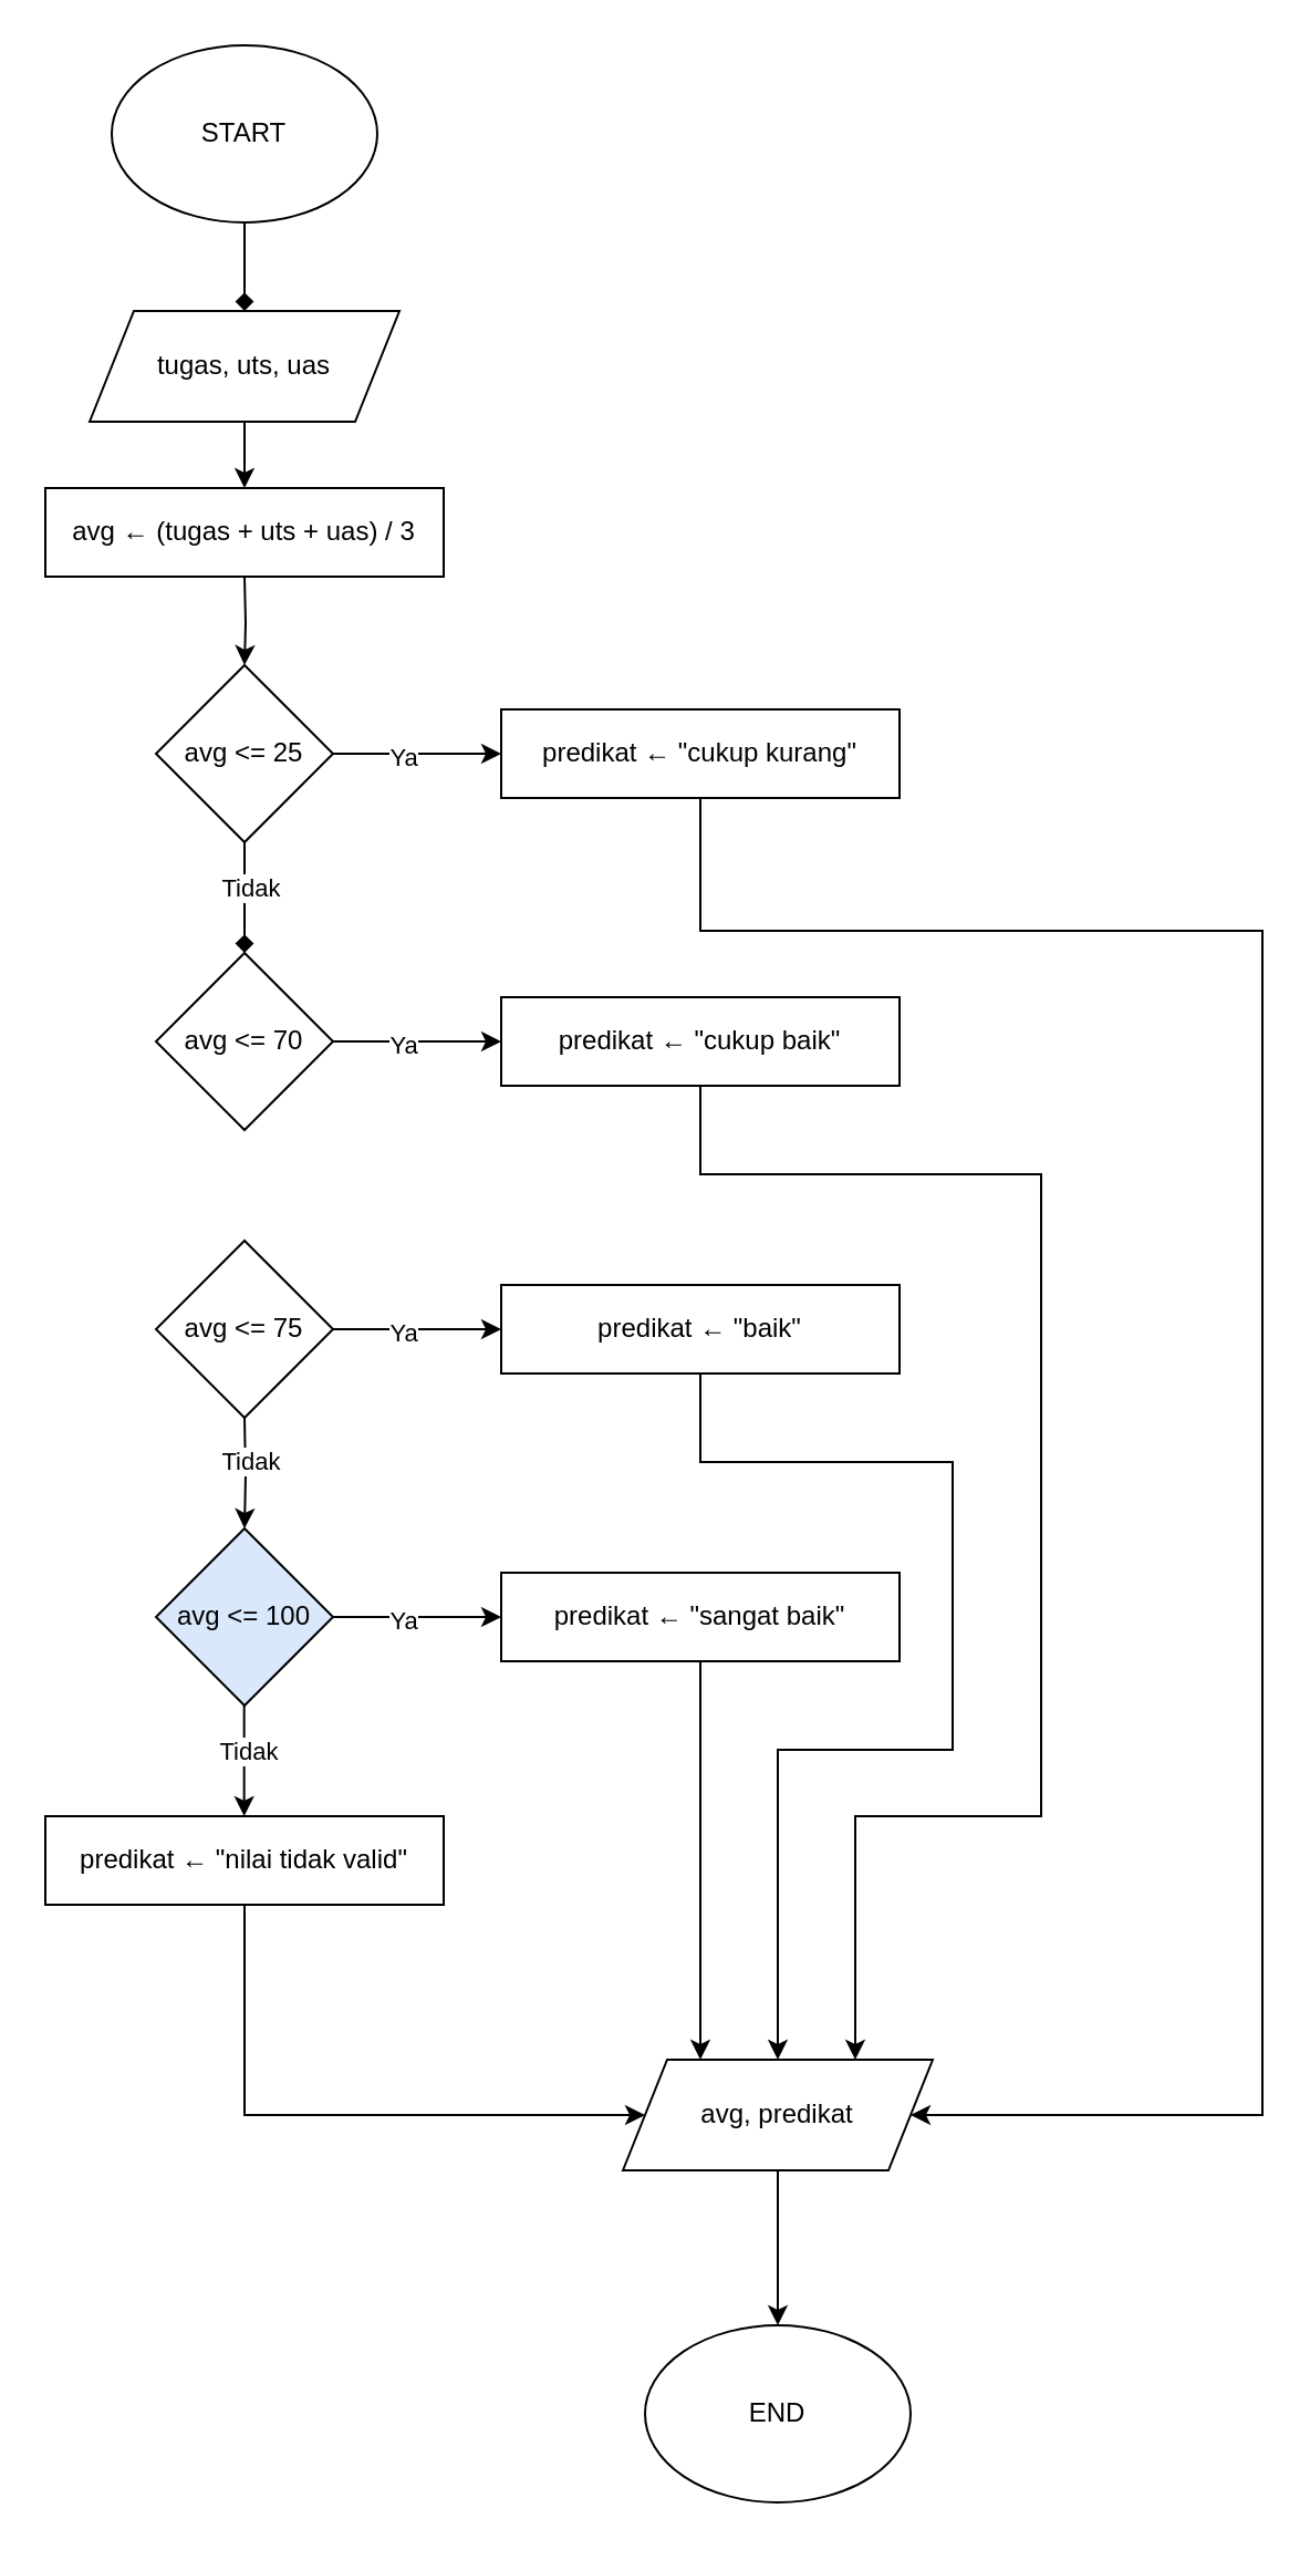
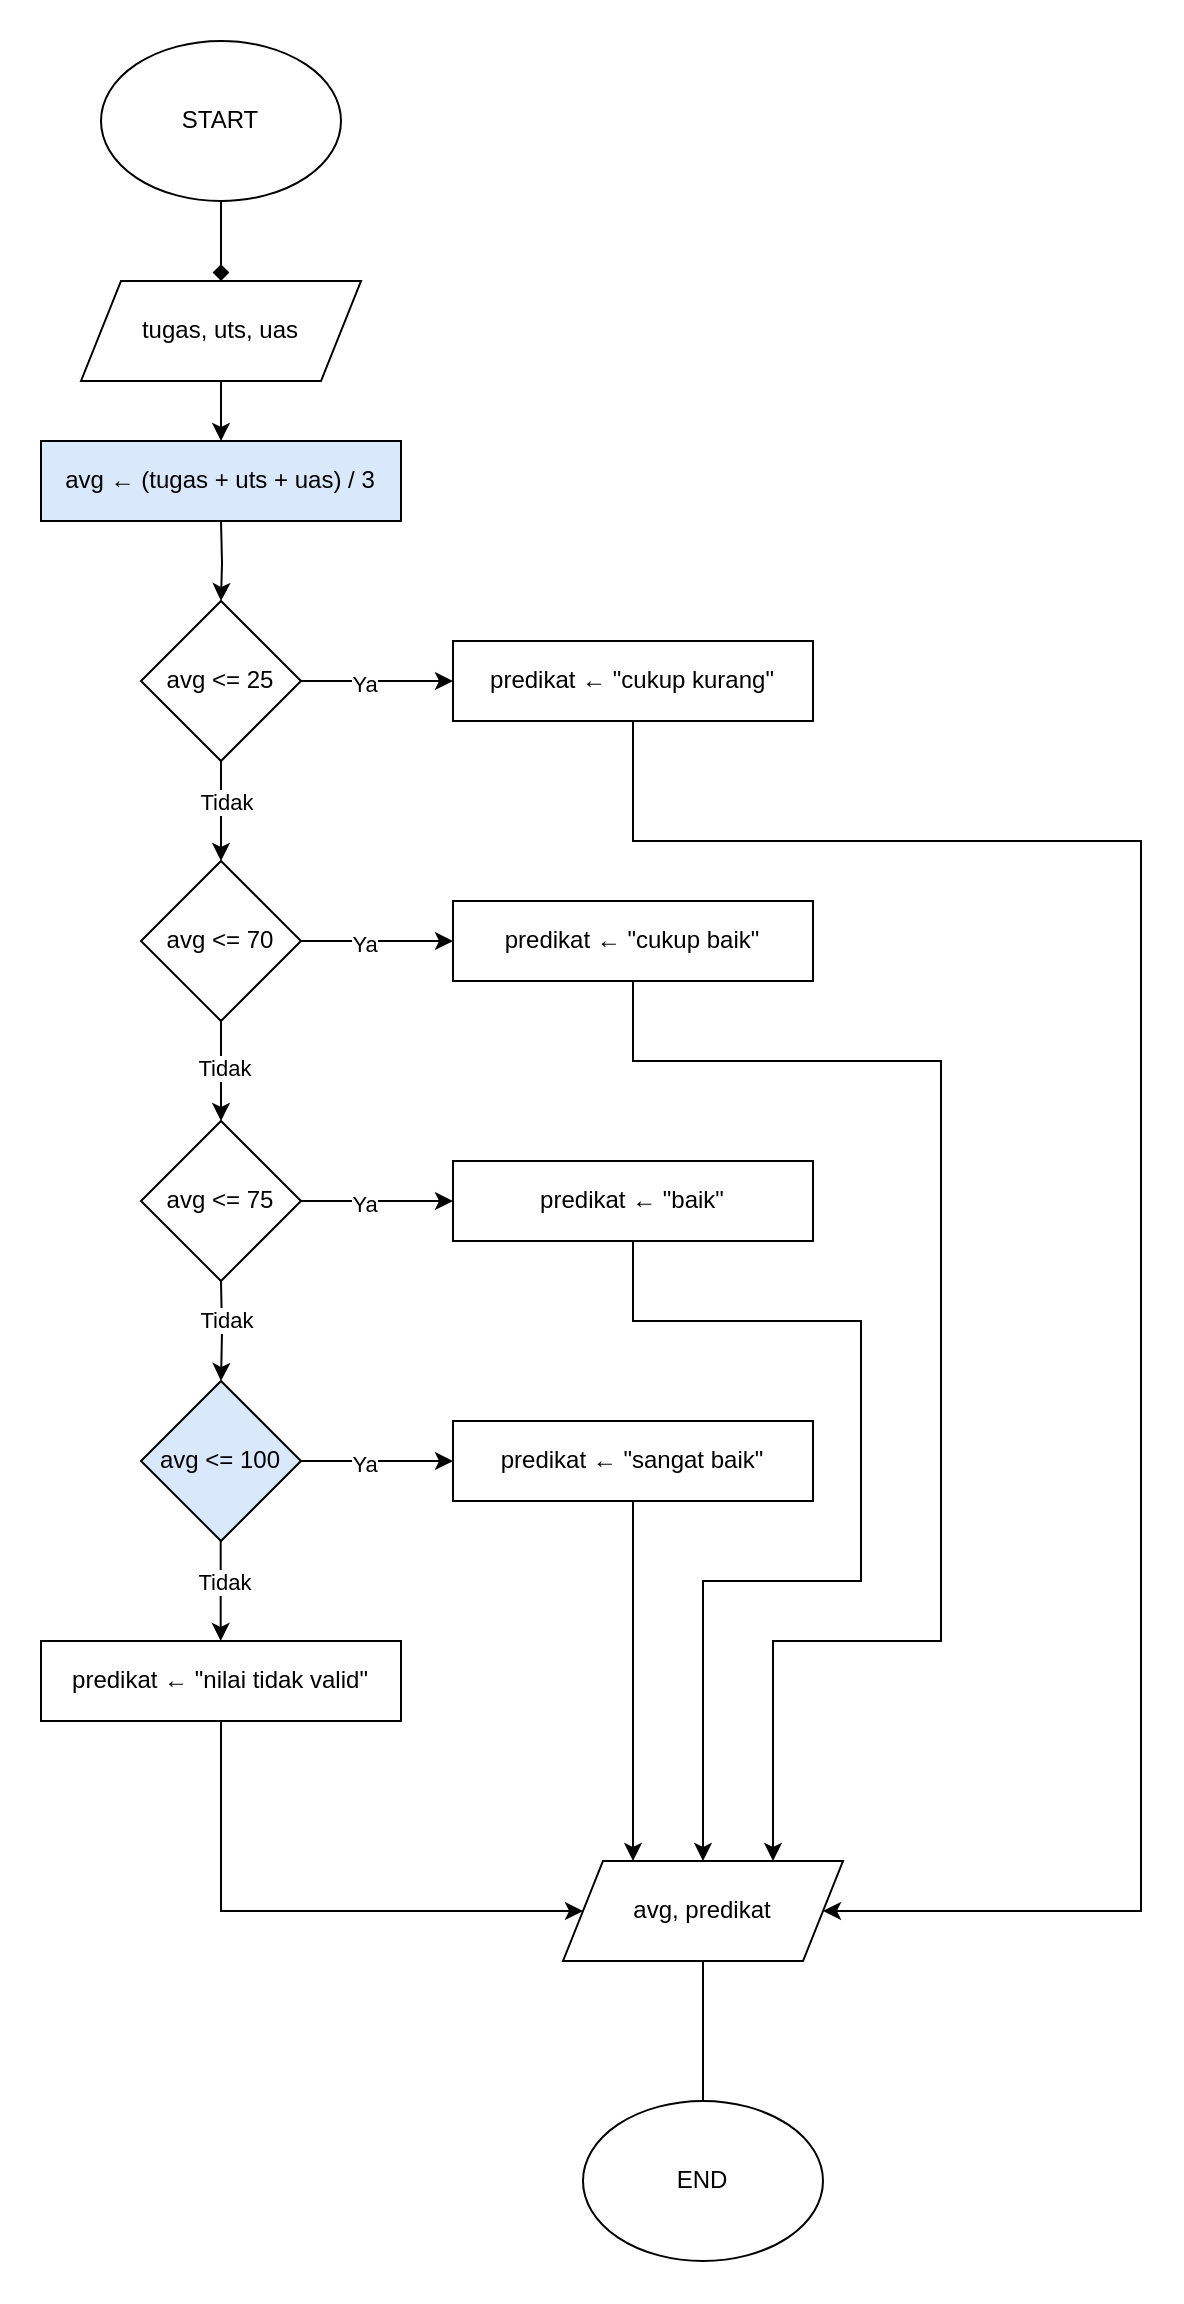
  <mxCell id="0" />
  <mxCell id="1" parent="0" />
  <mxCell id="2" style="edgeStyle=orthogonalEdgeStyle;rounded=0;orthogonalLoop=1;jettySize=auto;html=1;exitX=0.5;exitY=1;exitDx=0;exitDy=0;entryX=0.5;entryY=0;entryDx=0;entryDy=0;endArrow=diamond;" parent="1" source="3" target="5" edge="1"><mxGeometry relative="1" as="geometry" /></mxCell>
  <mxCell id="3" value="START" style="ellipse;whiteSpace=wrap;html=1;" parent="1" vertex="1"><mxGeometry x="50" y="20" width="120" height="80" as="geometry" /></mxCell>
  <mxCell id="4" style="edgeStyle=orthogonalEdgeStyle;rounded=0;orthogonalLoop=1;jettySize=auto;html=1;exitX=0.5;exitY=1;exitDx=0;exitDy=0;entryX=0.5;entryY=0;entryDx=0;entryDy=0;" parent="1" source="5" edge="1"><mxGeometry relative="1" as="geometry"><mxPoint x="110" y="220" as="targetPoint" /></mxGeometry></mxCell>
  <mxCell id="5" value="tugas, uts, uas" style="shape=parallelogram;perimeter=parallelogramPerimeter;whiteSpace=wrap;html=1;fixedSize=1;" parent="1" vertex="1"><mxGeometry x="40" y="140" width="140" height="50" as="geometry" /></mxCell>
  <mxCell id="6" style="edgeStyle=orthogonalEdgeStyle;rounded=0;orthogonalLoop=1;jettySize=auto;html=1;exitX=0.5;exitY=1;exitDx=0;exitDy=0;entryX=0.5;entryY=0;entryDx=0;entryDy=0;" parent="1" target="11" edge="1"><mxGeometry relative="1" as="geometry"><mxPoint x="110" y="260" as="sourcePoint" /></mxGeometry></mxCell>
  <mxCell id="7" style="edgeStyle=orthogonalEdgeStyle;rounded=0;orthogonalLoop=1;jettySize=auto;html=1;exitX=1;exitY=0.5;exitDx=0;exitDy=0;" parent="1" source="11" target="13" edge="1"><mxGeometry relative="1" as="geometry" /></mxCell>
  <mxCell id="8" value="Ya" style="edgeLabel;html=1;align=center;verticalAlign=middle;resizable=0;points=[];" parent="7" vertex="1" connectable="0"><mxGeometry x="-0.174" y="-1" relative="1" as="geometry"><mxPoint as="offset" /></mxGeometry></mxCell>
- <mxCell id="9" style="edgeStyle=orthogonalEdgeStyle;rounded=0;orthogonalLoop=1;jettySize=auto;html=1;exitX=0.5;exitY=1;exitDx=0;exitDy=0;entryX=0.5;entryY=0;entryDx=0;entryDy=0;endArrow=diamond;" parent="1" source="11" target="18" edge="1"><mxGeometry relative="1" as="geometry" /></mxCell>
+ <mxCell id="9" style="edgeStyle=orthogonalEdgeStyle;rounded=0;orthogonalLoop=1;jettySize=auto;html=1;exitX=0.5;exitY=1;exitDx=0;exitDy=0;entryX=0.5;entryY=0;entryDx=0;entryDy=0;" parent="1" source="11" target="18" edge="1"><mxGeometry relative="1" as="geometry" /></mxCell>
  <mxCell id="10" value="Tidak" style="edgeLabel;html=1;align=center;verticalAlign=middle;resizable=0;points=[];" parent="9" vertex="1" connectable="0"><mxGeometry x="-0.208" y="2" relative="1" as="geometry"><mxPoint as="offset" /></mxGeometry></mxCell>
  <mxCell id="11" value="avg &amp;lt;= 25" style="rhombus;whiteSpace=wrap;html=1;" parent="1" vertex="1"><mxGeometry x="70" y="300" width="80" height="80" as="geometry" /></mxCell>
  <mxCell id="12" style="edgeStyle=orthogonalEdgeStyle;rounded=0;orthogonalLoop=1;jettySize=auto;html=1;exitX=0.5;exitY=1;exitDx=0;exitDy=0;entryX=1;entryY=0.5;entryDx=0;entryDy=0;" parent="1" source="13" target="38" edge="1"><mxGeometry relative="1" as="geometry"><Array as="points"><mxPoint x="316" y="420" /><mxPoint x="570" y="420" /><mxPoint x="570" y="955" /></Array></mxGeometry></mxCell>
  <mxCell id="13" value="predikat ←&amp;nbsp;&quot;cukup kurang&quot;" style="rounded=0;whiteSpace=wrap;html=1;" parent="1" vertex="1"><mxGeometry x="226" y="320" width="180" height="40" as="geometry" /></mxCell>
  <mxCell id="14" style="edgeStyle=orthogonalEdgeStyle;rounded=0;orthogonalLoop=1;jettySize=auto;html=1;exitX=1;exitY=0.5;exitDx=0;exitDy=0;" parent="1" source="18" target="20" edge="1"><mxGeometry relative="1" as="geometry" /></mxCell>
  <mxCell id="15" value="Ya" style="edgeLabel;html=1;align=center;verticalAlign=middle;resizable=0;points=[];" parent="14" vertex="1" connectable="0"><mxGeometry x="-0.174" y="-1" relative="1" as="geometry"><mxPoint as="offset" /></mxGeometry></mxCell>
+ <mxCell id="16" style="edgeStyle=orthogonalEdgeStyle;rounded=0;orthogonalLoop=1;jettySize=auto;html=1;exitX=0.5;exitY=1;exitDx=0;exitDy=0;entryX=0.5;entryY=0;entryDx=0;entryDy=0;" parent="1" source="18" target="23" edge="1"><mxGeometry relative="1" as="geometry" /></mxCell>
+ <mxCell id="17" value="Tidak" style="edgeLabel;html=1;align=center;verticalAlign=middle;resizable=0;points=[];" parent="16" vertex="1" connectable="0"><mxGeometry x="-0.08" y="1" relative="1" as="geometry"><mxPoint as="offset" /></mxGeometry></mxCell>
  <mxCell id="18" value="avg &amp;lt;= 70" style="rhombus;whiteSpace=wrap;html=1;" parent="1" vertex="1"><mxGeometry x="70" y="430" width="80" height="80" as="geometry" /></mxCell>
  <mxCell id="19" style="edgeStyle=orthogonalEdgeStyle;rounded=0;orthogonalLoop=1;jettySize=auto;html=1;exitX=0.5;exitY=1;exitDx=0;exitDy=0;entryX=0.75;entryY=0;entryDx=0;entryDy=0;" parent="1" source="20" target="38" edge="1"><mxGeometry relative="1" as="geometry"><Array as="points"><mxPoint x="316" y="530" /><mxPoint x="470" y="530" /><mxPoint x="470" y="820" /><mxPoint x="386" y="820" /></Array></mxGeometry></mxCell>
  <mxCell id="20" value="predikat ←&amp;nbsp;&quot;cukup baik&quot;" style="rounded=0;whiteSpace=wrap;html=1;" parent="1" vertex="1"><mxGeometry x="226" y="450" width="180" height="40" as="geometry" /></mxCell>
  <mxCell id="21" style="edgeStyle=orthogonalEdgeStyle;rounded=0;orthogonalLoop=1;jettySize=auto;html=1;exitX=1;exitY=0.5;exitDx=0;exitDy=0;" parent="1" source="23" target="25" edge="1"><mxGeometry relative="1" as="geometry" /></mxCell>
  <mxCell id="22" value="Ya" style="edgeLabel;html=1;align=center;verticalAlign=middle;resizable=0;points=[];" parent="21" vertex="1" connectable="0"><mxGeometry x="-0.174" y="-1" relative="1" as="geometry"><mxPoint as="offset" /></mxGeometry></mxCell>
  <mxCell id="23" value="avg &amp;lt;= 75" style="rhombus;whiteSpace=wrap;html=1;" parent="1" vertex="1"><mxGeometry x="70" y="560" width="80" height="80" as="geometry" /></mxCell>
  <mxCell id="24" style="edgeStyle=orthogonalEdgeStyle;rounded=0;orthogonalLoop=1;jettySize=auto;html=1;exitX=0.5;exitY=1;exitDx=0;exitDy=0;entryX=0.5;entryY=0;entryDx=0;entryDy=0;" parent="1" source="25" target="38" edge="1"><mxGeometry relative="1" as="geometry"><Array as="points"><mxPoint x="316" y="660" /><mxPoint x="430" y="660" /><mxPoint x="430" y="790" /><mxPoint x="351" y="790" /></Array></mxGeometry></mxCell>
  <mxCell id="25" value="predikat ←&amp;nbsp;&quot;baik&quot;" style="rounded=0;whiteSpace=wrap;html=1;" parent="1" vertex="1"><mxGeometry x="226" y="580" width="180" height="40" as="geometry" /></mxCell>
  <mxCell id="26" style="edgeStyle=orthogonalEdgeStyle;rounded=0;orthogonalLoop=1;jettySize=auto;html=1;exitX=0.5;exitY=1;exitDx=0;exitDy=0;entryX=0.5;entryY=0;entryDx=0;entryDy=0;" parent="1" target="30" edge="1"><mxGeometry relative="1" as="geometry"><mxPoint x="110" y="640" as="sourcePoint" /></mxGeometry></mxCell>
  <mxCell id="27" value="Tidak" style="edgeLabel;html=1;align=center;verticalAlign=middle;resizable=0;points=[];" parent="26" vertex="1" connectable="0"><mxGeometry x="-0.208" y="2" relative="1" as="geometry"><mxPoint as="offset" /></mxGeometry></mxCell>
  <mxCell id="28" style="edgeStyle=orthogonalEdgeStyle;rounded=0;orthogonalLoop=1;jettySize=auto;html=1;exitX=1;exitY=0.5;exitDx=0;exitDy=0;" parent="1" source="30" target="32" edge="1"><mxGeometry relative="1" as="geometry" /></mxCell>
  <mxCell id="29" value="Ya" style="edgeLabel;html=1;align=center;verticalAlign=middle;resizable=0;points=[];" parent="28" vertex="1" connectable="0"><mxGeometry x="-0.174" y="-1" relative="1" as="geometry"><mxPoint as="offset" /></mxGeometry></mxCell>
  <mxCell id="30" value="avg &amp;lt;= 100" style="rhombus;whiteSpace=wrap;html=1;fillColor=#dae8fc;" parent="1" vertex="1"><mxGeometry x="70" y="690" width="80" height="80" as="geometry" /></mxCell>
  <mxCell id="31" style="edgeStyle=orthogonalEdgeStyle;rounded=0;orthogonalLoop=1;jettySize=auto;html=1;exitX=0.5;exitY=1;exitDx=0;exitDy=0;entryX=0.25;entryY=0;entryDx=0;entryDy=0;" parent="1" source="32" target="38" edge="1"><mxGeometry relative="1" as="geometry" /></mxCell>
  <mxCell id="32" value="predikat ←&amp;nbsp;&quot;sangat baik&quot;" style="rounded=0;whiteSpace=wrap;html=1;" parent="1" vertex="1"><mxGeometry x="226" y="710" width="180" height="40" as="geometry" /></mxCell>
  <mxCell id="33" style="edgeStyle=orthogonalEdgeStyle;rounded=0;orthogonalLoop=1;jettySize=auto;html=1;exitX=0.5;exitY=1;exitDx=0;exitDy=0;entryX=0.5;entryY=0;entryDx=0;entryDy=0;" parent="1" edge="1"><mxGeometry relative="1" as="geometry"><mxPoint x="109.84" y="770" as="sourcePoint" /><mxPoint x="109.84" y="820" as="targetPoint" /></mxGeometry></mxCell>
  <mxCell id="34" value="Tidak" style="edgeLabel;html=1;align=center;verticalAlign=middle;resizable=0;points=[];" parent="33" vertex="1" connectable="0"><mxGeometry x="-0.208" y="2" relative="1" as="geometry"><mxPoint as="offset" /></mxGeometry></mxCell>
  <mxCell id="35" style="edgeStyle=orthogonalEdgeStyle;rounded=0;orthogonalLoop=1;jettySize=auto;html=1;exitX=0.5;exitY=1;exitDx=0;exitDy=0;entryX=0;entryY=0.5;entryDx=0;entryDy=0;" parent="1" source="36" target="38" edge="1"><mxGeometry relative="1" as="geometry"><Array as="points"><mxPoint x="110" y="955" /></Array></mxGeometry></mxCell>
  <mxCell id="36" value="predikat ←&amp;nbsp;&quot;nilai tidak valid&quot;" style="rounded=0;whiteSpace=wrap;html=1;" parent="1" vertex="1"><mxGeometry x="20" y="820" width="180" height="40" as="geometry" /></mxCell>
- <mxCell id="37" style="edgeStyle=orthogonalEdgeStyle;rounded=0;orthogonalLoop=1;jettySize=auto;html=1;exitX=0.5;exitY=1;exitDx=0;exitDy=0;entryX=0.5;entryY=0;entryDx=0;entryDy=0;" parent="1" source="38" target="39" edge="1"><mxGeometry relative="1" as="geometry" /></mxCell>
+ <mxCell id="37" style="edgeStyle=orthogonalEdgeStyle;rounded=0;orthogonalLoop=1;jettySize=auto;html=1;exitX=0.5;exitY=1;exitDx=0;exitDy=0;entryX=0.5;entryY=0;entryDx=0;entryDy=0;endArrow=none;" parent="1" source="38" target="39" edge="1"><mxGeometry relative="1" as="geometry" /></mxCell>
  <mxCell id="38" value="avg, predikat" style="shape=parallelogram;perimeter=parallelogramPerimeter;whiteSpace=wrap;html=1;fixedSize=1;" parent="1" vertex="1"><mxGeometry x="281" y="930" width="140" height="50" as="geometry" /></mxCell>
  <mxCell id="39" value="END" style="ellipse;whiteSpace=wrap;html=1;" parent="1" vertex="1"><mxGeometry x="291" y="1050" width="120" height="80" as="geometry" /></mxCell>
- <mxCell id="40" value="avg ←&amp;nbsp;(tugas + uts + uas) / 3" style="rounded=0;whiteSpace=wrap;html=1;" parent="1" vertex="1"><mxGeometry x="20" y="220" width="180" height="40" as="geometry" /></mxCell>
+ <mxCell id="40" value="avg ←&amp;nbsp;(tugas + uts + uas) / 3" style="rounded=0;whiteSpace=wrap;html=1;fillColor=#dae8fc;" parent="1" vertex="1"><mxGeometry x="20" y="220" width="180" height="40" as="geometry" /></mxCell>
